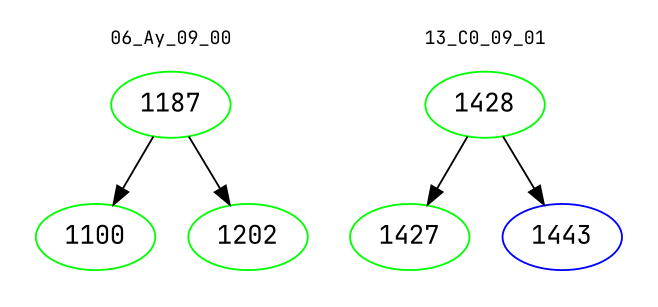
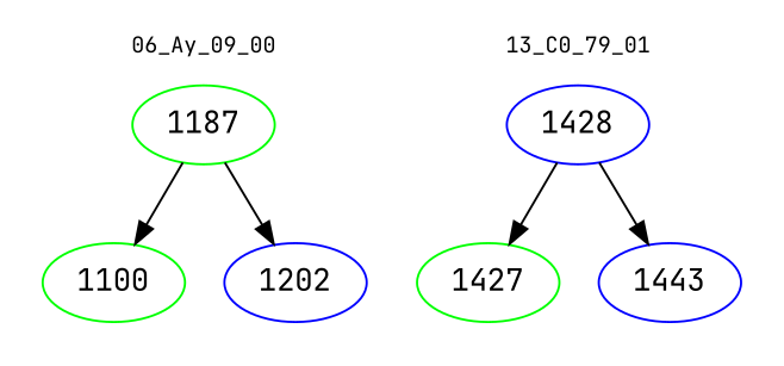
  digraph {
    fontname="JetBrains Mono"
    node [color=green fontname="JetBrains Mono"]
    edge [color=black fontname="JetBrains Mono"]
    n1 [label=1187]
    n2 [label=1100]
-   n3 [label=1202]
-   n4 [label=1428]
+   n3 [color=blue label=1202]
+   n4 [color=blue label=1428]
    n5 [label=1427]
    n6 [color=blue label=1443]
    subgraph cluster_1 {
      color=white
      fontsize=10
      label="06_Ay_09_00"
      n1
      n2
      n3
    }
    subgraph cluster_2 {
      color=white
      fontsize=10
-     label="13_C0_09_01"
+     label="13_C0_79_01"
      n4
      n5
      n6
    }
    n1 -> n2
    n1 -> n3
    n4 -> n5
    n4 -> n6
  }
